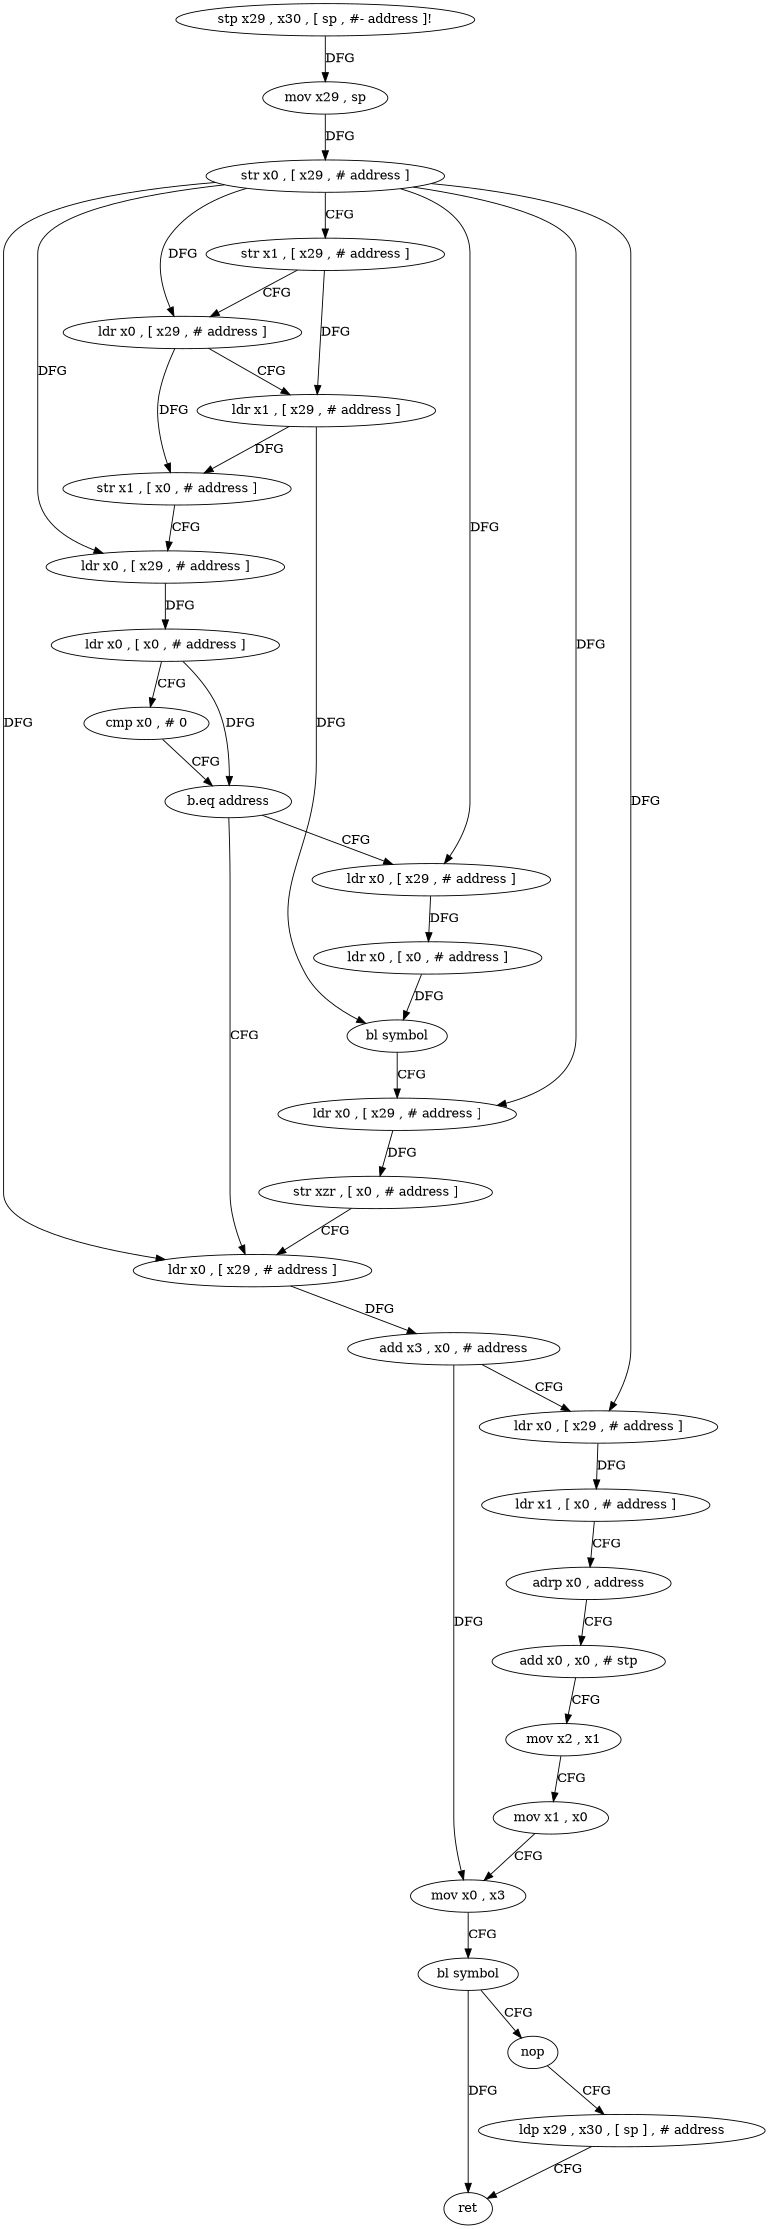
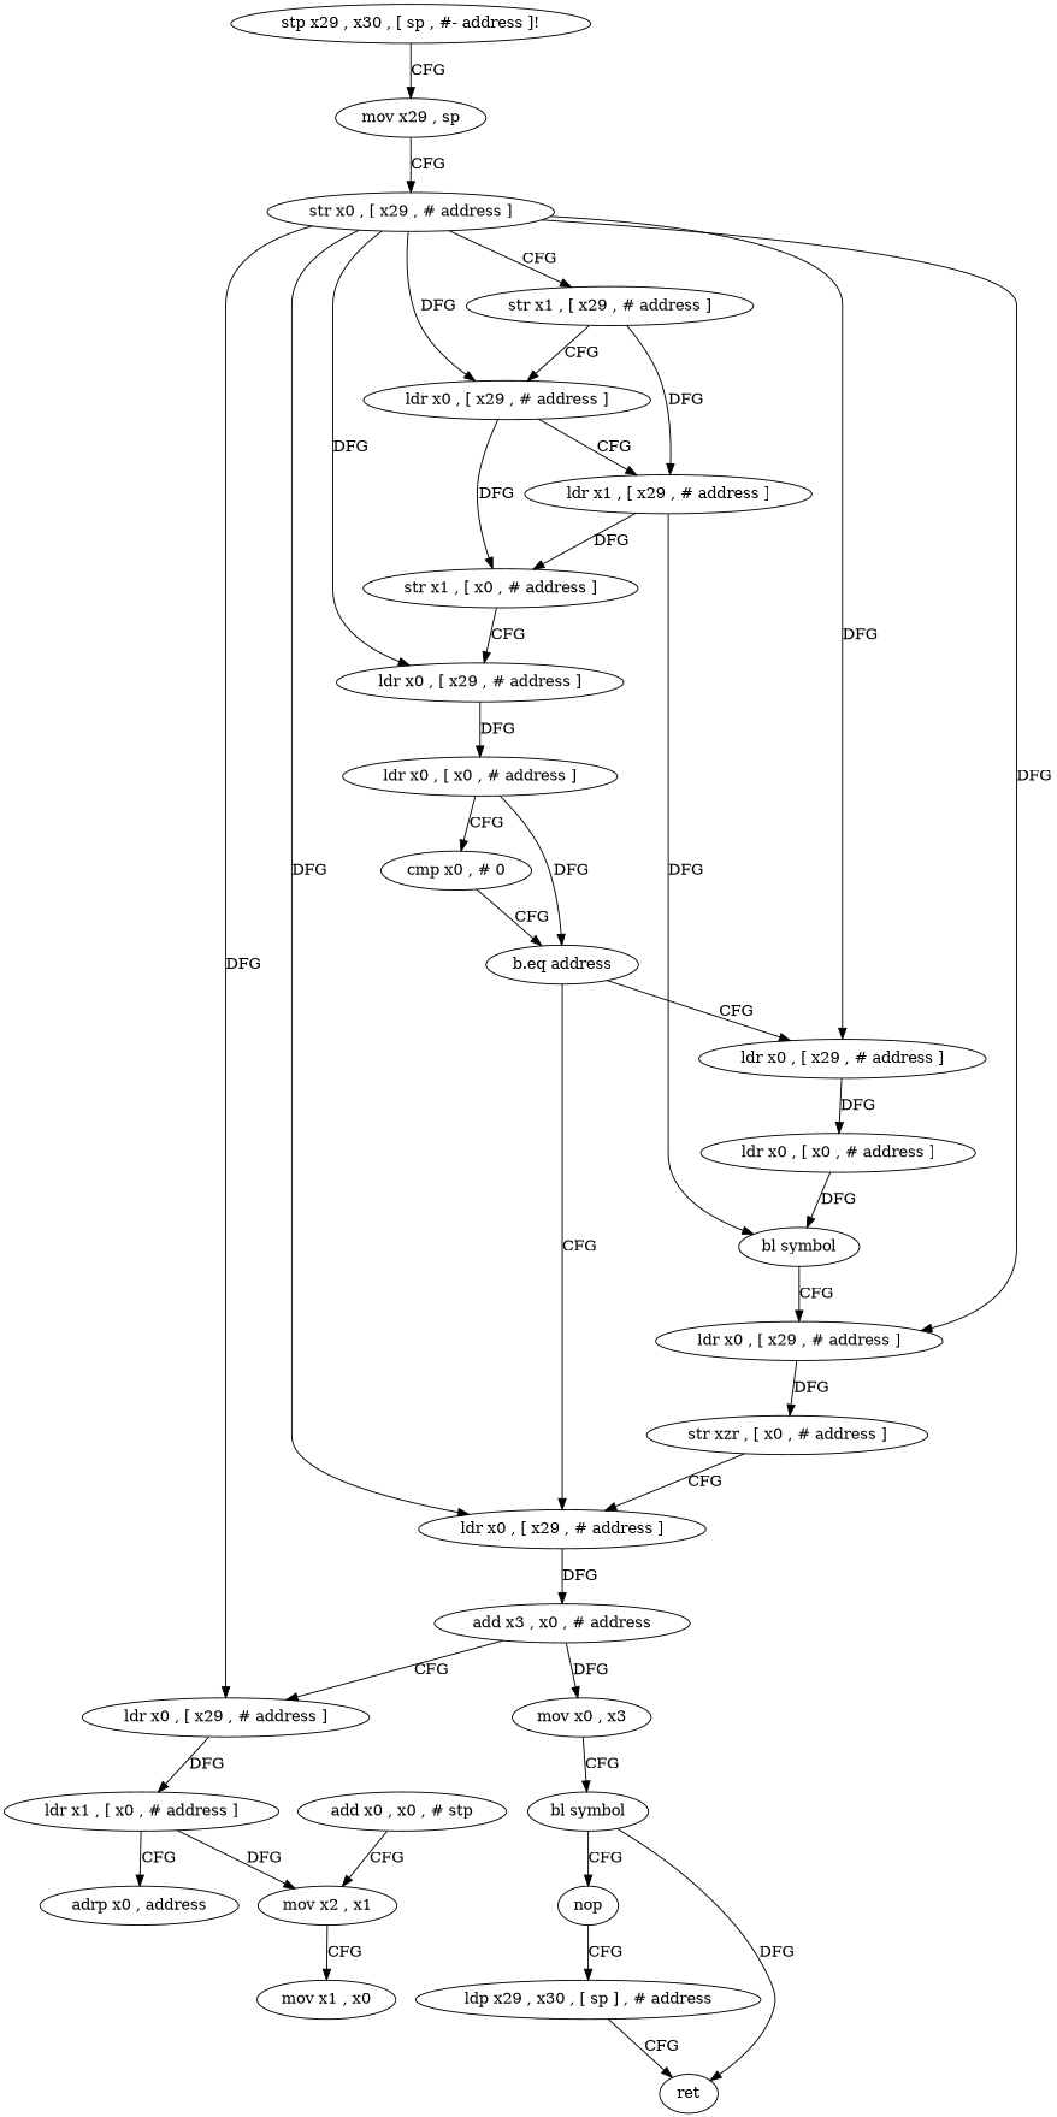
  digraph {
    n1 [label="stp x29 , x30 , [ sp , #- address ]!"]
    n2 [label="mov x29 , sp"]
    n3 [label="str x0 , [ x29 , # address ]"]
    n4 [label="str x1 , [ x29 , # address ]"]
    n5 [label="ldr x0 , [ x29 , # address ]"]
    n6 [label="ldr x0 , [ x29 , # address ]"]
    n7 [label="ldr x0 , [ x29 , # address ]"]
    n8 [label="ldr x0 , [ x29 , # address ]"]
    n9 [label="ldr x0 , [ x29 , # address ]"]
    n10 [label="ldr x0 , [ x29 , # address ]"]
    n11 [label="ldr x1 , [ x29 , # address ]"]
    n12 [label="str x1 , [ x0 , # address ]"]
    n13 [label="ldr x0 , [ x0 , # address ]"]
    n14 [label="add x3 , x0 , # address"]
    n15 [label="ldr x0 , [ x0 , # address ]"]
    n16 [label="ldr x1 , [ x0 , # address ]"]
    n17 [label="str xzr , [ x0 , # address ]"]
    n18 [label="bl symbol"]
    n19 [label="cmp x0 , # 0"]
    n20 [label="b.eq address"]
    n21 [label="mov x0 , x3"]
    n22 [label="bl symbol"]
    n23 [label="adrp x0 , address"]
    n24 [label="mov x2 , x1"]
    n25 [label="add x0 , x0 , # stp"]
    n26 [label="mov x1 , x0"]
    n27 [label=nop]
    n28 [label=ret]
    n29 [label="ldp x29 , x30 , [ sp ] , # address"]
-   n1 -> n2 [label=DFG]
-   n2 -> n3 [label=DFG]
+   n1 -> n2 [label=CFG]
+   n2 -> n3 [label=CFG]
    n3 -> n4 [label=CFG]
    n3 -> n5 [label=DFG]
    n3 -> n6 [label=DFG]
    n3 -> n7 [label=DFG]
    n3 -> n8 [label=DFG]
    n3 -> n9 [label=DFG]
    n3 -> n10 [label=DFG]
    n4 -> n5 [label=CFG]
    n4 -> n11 [label=DFG]
    n5 -> n11 [label=CFG]
    n5 -> n12 [label=DFG]
    n6 -> n13 [label=DFG]
    n7 -> n14 [label=DFG]
    n8 -> n15 [label=DFG]
    n9 -> n16 [label=DFG]
    n10 -> n17 [label=DFG]
    n11 -> n12 [label=DFG]
    n11 -> n18 [label=DFG]
    n12 -> n6 [label=CFG]
    n13 -> n19 [label=CFG]
    n13 -> n20 [label=DFG]
    n14 -> n9 [label=CFG]
    n14 -> n21 [label=DFG]
    n15 -> n18 [label=DFG]
    n16 -> n23 [label=CFG]
+   n16 -> n24 [label=DFG]
    n17 -> n7 [label=CFG]
    n18 -> n10 [label=CFG]
    n19 -> n20 [label=CFG]
    n20 -> n7 [label=CFG]
    n20 -> n8 [label=CFG]
    n21 -> n22 [label=CFG]
    n22 -> n27 [label=CFG]
    n22 -> n28 [label=DFG]
-   n23 -> n25 [label=CFG]
    n24 -> n26 [label=CFG]
    n25 -> n24 [label=CFG]
-   n26 -> n21 [label=CFG]
    n27 -> n29 [label=CFG]
    n29 -> n28 [label=CFG]
  }
